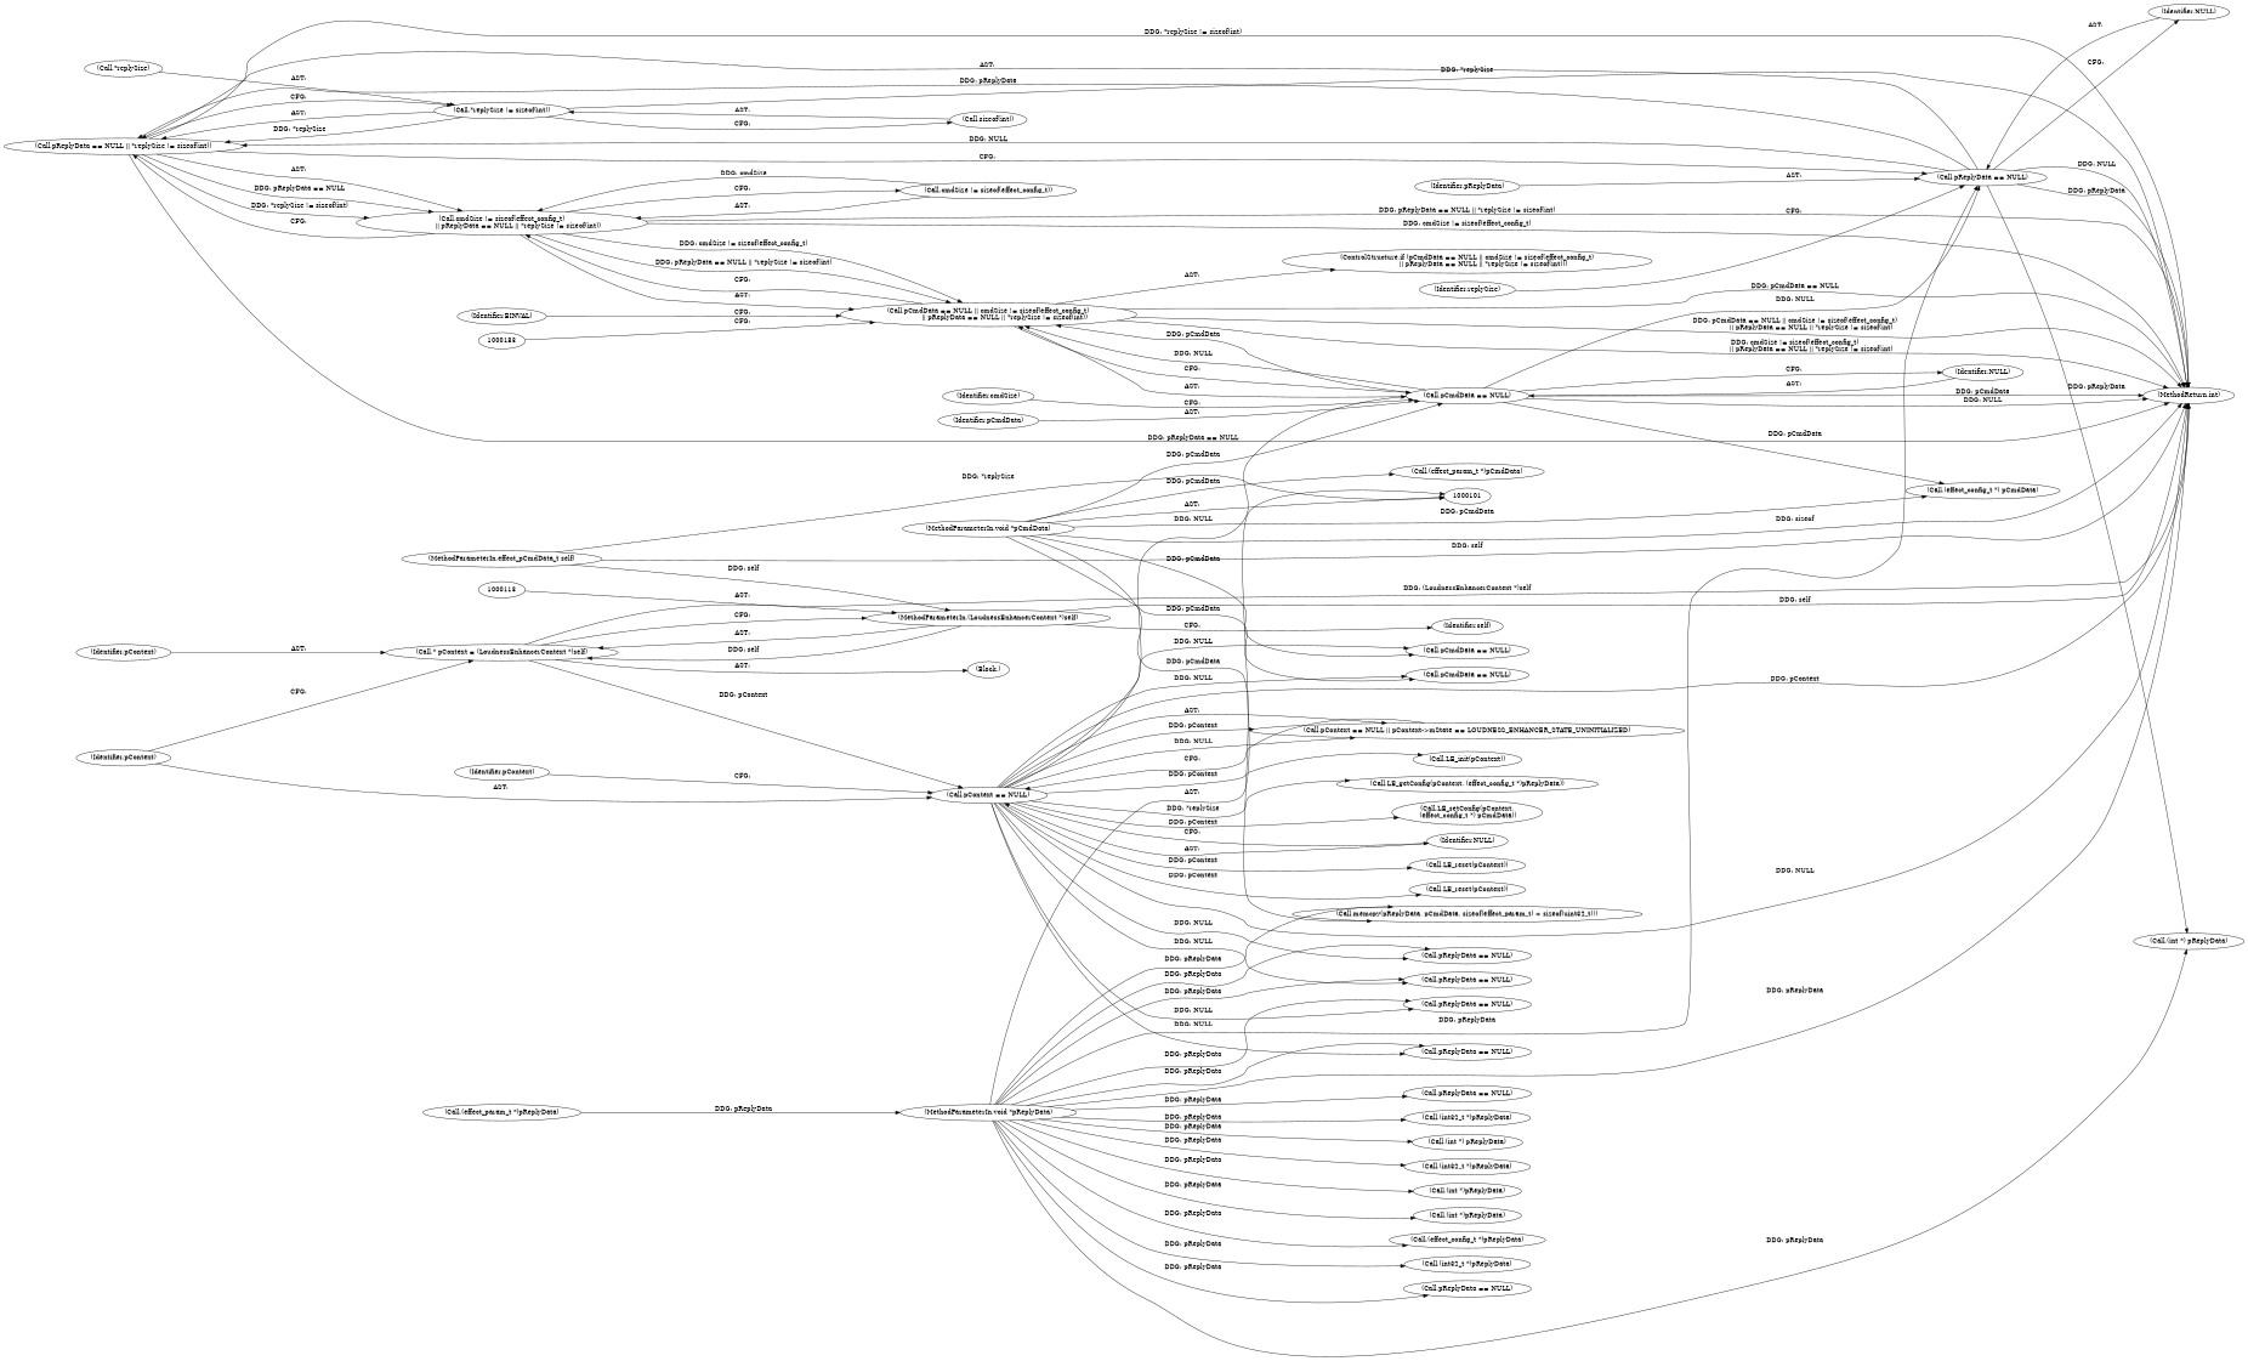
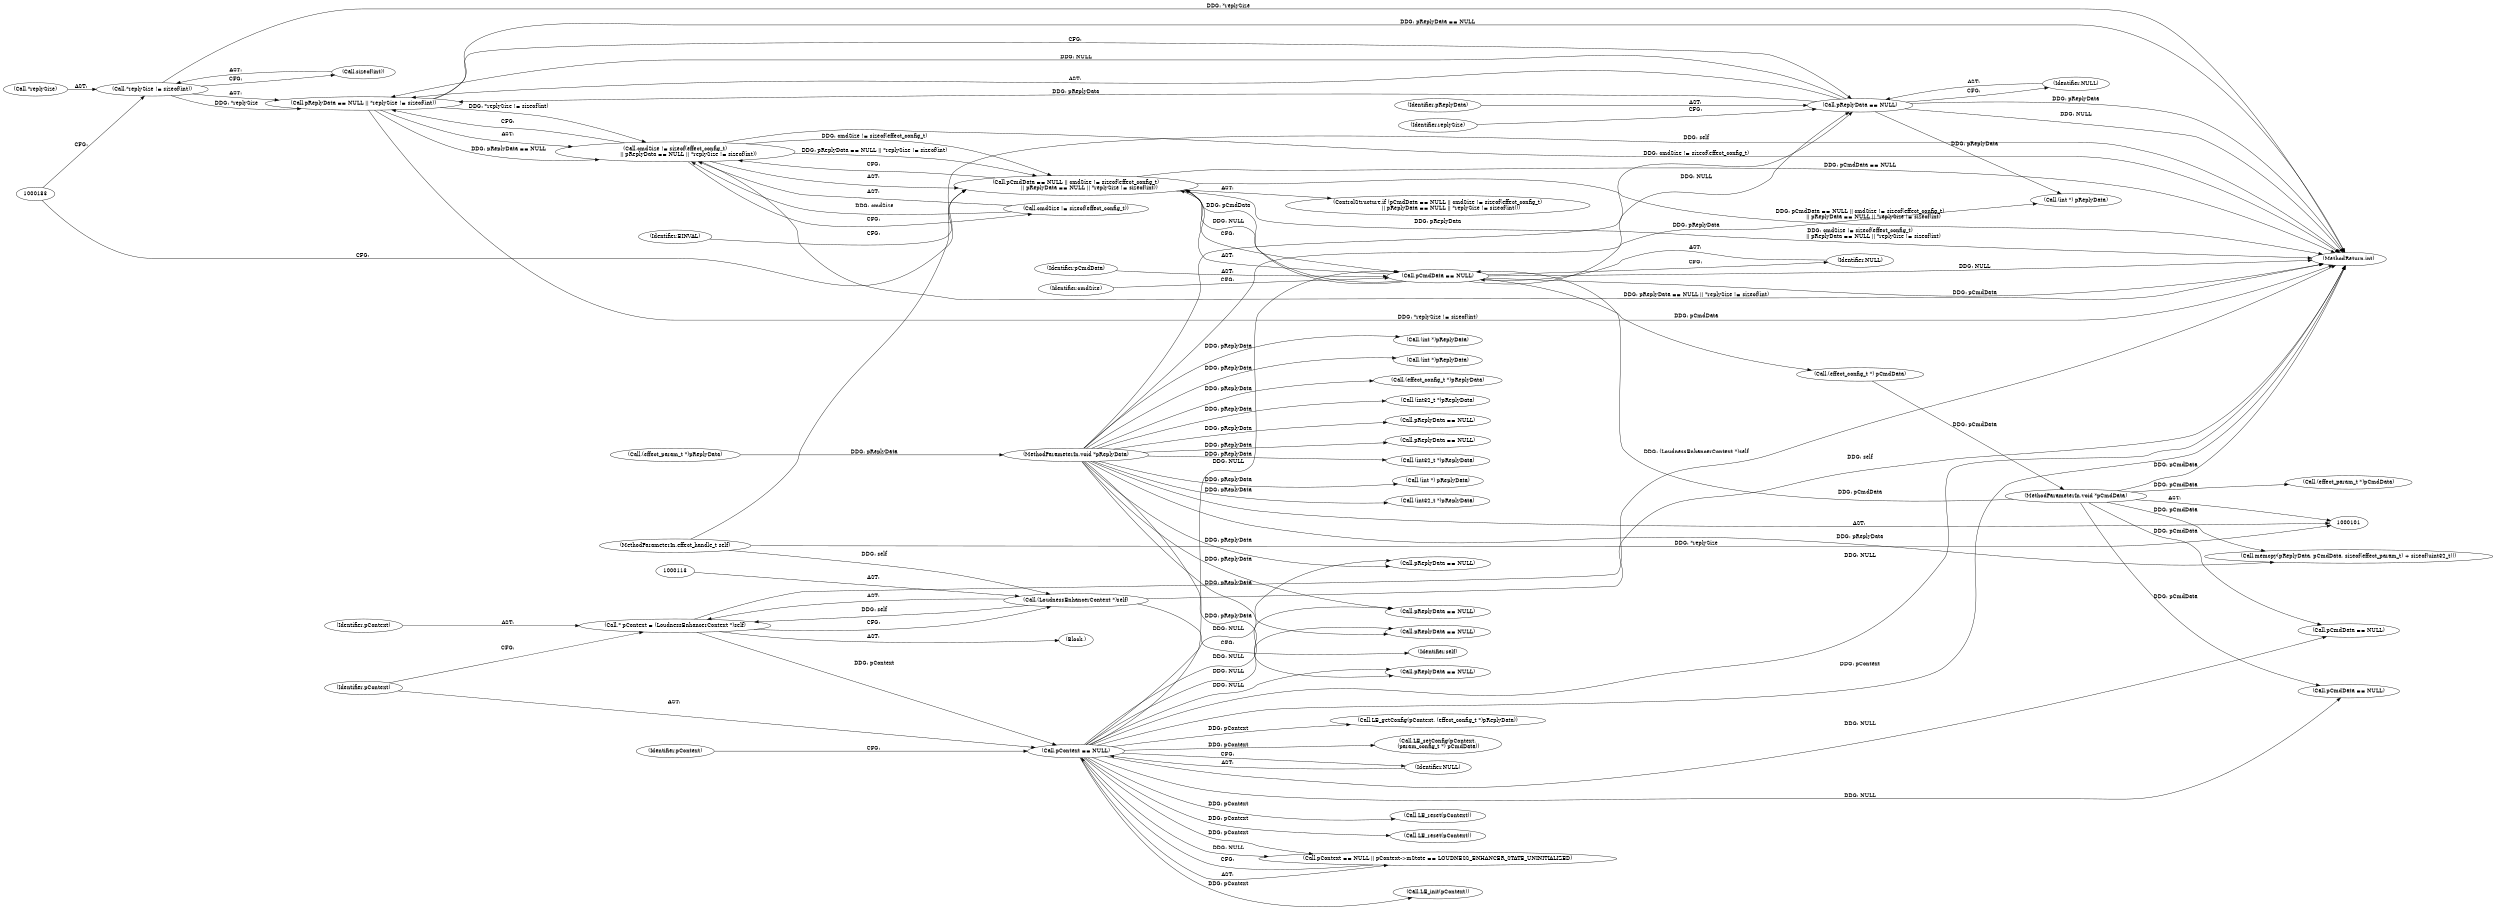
  digraph {
    rankdir=LR
    n1 [label="(Call,pReplyData == NULL || *replySize != sizeof(int))"]
    n2 [label="(Call,pReplyData == NULL)"]
    n3 [label="(Call,*replySize != sizeof(int))"]
    n4 [label="(Call,cmdSize != sizeof(effect_config_t)\n                || pReplyData == NULL || *replySize != sizeof(int))"]
    n5 [label="(MethodReturn,int)"]
    n6 [label="(Identifier,NULL)"]
    n7 [label="(Call,(int *) pReplyData)"]
    n8 [label="(Call,sizeof(int))"]
    n9 [label="(Call,pCmdData == NULL || cmdSize != sizeof(effect_config_t)\n                || pReplyData == NULL || *replySize != sizeof(int))"]
    n10 [label="(Call,cmdSize != sizeof(effect_config_t))"]
    n11 [label="(MethodParameterIn,void *pReplyData)"]
    n12 [label="(Call,pReplyData == NULL)"]
    n13 [label="(Call,pReplyData == NULL)"]
    n14 [label="(Call,memcpy(pReplyData, pCmdData, sizeof(effect_param_t) + sizeof(uint32_t)))"]
    n15 [label="(Call,(int32_t *)pReplyData)"]
    n16 [label="(Call,pReplyData == NULL)"]
    n17 [label="(Call,(int *) pReplyData)"]
    n18 [label="(Call,pReplyData == NULL)"]
    n19 [label="(Call,(int32_t *)pReplyData)"]
    n20 [label="(Call,(int *)pReplyData)"]
    n21 [label="(Call,(int *)pReplyData)"]
    n22 [label="(Call,(effect_config_t *)pReplyData)"]
    n23 [label="(Call,(int32_t *)pReplyData)"]
    n24 [label="(Call,pReplyData == NULL)"]
    n25 [label="(Call,pReplyData == NULL)"]
    1000101
    n27 [label="(Call,(effect_param_t *)pReplyData)"]
    n28 [label="(Call,pCmdData == NULL)"]
    n29 [label="(Identifier,NULL)"]
    n30 [label="(Call,(effect_config_t *) pCmdData)"]
    n31 [label="(ControlStructure,if (pCmdData == NULL || cmdSize != sizeof(effect_config_t)\n                || pReplyData == NULL || *replySize != sizeof(int)))"]
    n32 [label="(MethodParameterIn,void *pCmdData)"]
    n33 [label="(Call,pCmdData == NULL)"]
    n34 [label="(Call,(effect_param_t *)pCmdData)"]
    n35 [label="(Call,pCmdData == NULL)"]
    n36 [label="(Call,pContext == NULL)"]
    n37 [label="(Call,LE_reset(pContext))"]
    n38 [label="(Call,pContext == NULL || pContext->mState == LOUDNESS_ENHANCER_STATE_UNINITIALIZED)"]
    n39 [label="(Call,LE_init(pContext))"]
    n40 [label="(Call,LE_getConfig(pContext, (effect_config_t *)pReplyData))"]
-   n41 [label="(Call,LE_setConfig(pContext,\n (effect_config_t *) pCmdData))"]
+   n41 [label="(Call,LE_setConfig(pContext,\n (param_config_t *) pCmdData))"]
    n42 [label="(Identifier,NULL)"]
    n43 [label="(Call,LE_reset(pContext))"]
    n44 [label="(Call,* pContext = (LoudnessEnhancerContext *)self)"]
-   n45 [label="(MethodParameterIn,(LoudnessEnhancerContext *)self)"]
+   n45 [label="(Call,(LoudnessEnhancerContext *)self)"]
    n46 [label="(Block,)"]
    n47 [label="(Identifier,self)"]
-   n48 [label="(MethodParameterIn,effect_pCmdData_t self)"]
+   n48 [label="(MethodParameterIn,effect_handle_t self)"]
    n49 [label="(Identifier,pContext)"]
    n50 [label="(Identifier,pContext)"]
    n51 [label="(Identifier,replySize)"]
    n52 [label="(Identifier,cmdSize)"]
    n53 [label="(Identifier,pCmdData)"]
    n54 [label="(Identifier,pReplyData)"]
    n55 [label="(Identifier,pContext)"]
    n56 [label="(Identifier,EINVAL)"]
    n57 [label="(Call,*replySize)"]
    1000113
    1000183
    n1 -> n2 [label="CFG: "]
-   n1 -> n3 [label="CFG: "]
+   1000183 -> n3 [label="CFG: "]
    n1 -> n4 [label="AST: "]
    n1 -> n4 [label="DDG: pReplyData == NULL"]
    n1 -> n4 [label="DDG: *replySize != sizeof(int)"]
    n1 -> n5 [label="DDG: pReplyData == NULL"]
    n1 -> n5 [label="DDG: *replySize != sizeof(int)"]
    n2 -> n1 [label="AST: "]
    n2 -> n1 [label="DDG: pReplyData"]
    n2 -> n1 [label="DDG: NULL"]
    n2 -> n5 [label="DDG: pReplyData"]
    n2 -> n5 [label="DDG: NULL"]
    n2 -> n6 [label="CFG: "]
    n2 -> n7 [label="DDG: pReplyData"]
    n3 -> n1 [label="AST: "]
    n3 -> n1 [label="DDG: *replySize"]
    n3 -> n5 [label="DDG: *replySize"]
    n3 -> n8 [label="CFG: "]
    n4 -> n1 [label="CFG: "]
    n4 -> n5 [label="DDG: pReplyData == NULL || *replySize != sizeof(int)"]
    n4 -> n5 [label="DDG: cmdSize != sizeof(effect_config_t)"]
    n4 -> n9 [label="AST: "]
    n4 -> n9 [label="DDG: cmdSize != sizeof(effect_config_t)"]
    n4 -> n9 [label="DDG: pReplyData == NULL || *replySize != sizeof(int)"]
    n4 -> n10 [label="CFG: "]
    n6 -> n2 [label="AST: "]
    n8 -> n3 [label="AST: "]
    n9 -> n4 [label="CFG: "]
    n9 -> n5 [label="DDG: pCmdData == NULL"]
    n9 -> n5 [label="DDG: pCmdData == NULL || cmdSize != sizeof(effect_config_t)\n                || pReplyData == NULL || *replySize != sizeof(int)"]
    n9 -> n5 [label="DDG: cmdSize != sizeof(effect_config_t)\n                || pReplyData == NULL || *replySize != sizeof(int)"]
    n9 -> n28 [label="CFG: "]
    n9 -> n31 [label="AST: "]
    n10 -> n4 [label="AST: "]
    n10 -> n4 [label="DDG: cmdSize"]
    n11 -> n2 [label="DDG: pReplyData"]
-   n11 -> n5 [label="DDG: pReplyData"]
    n11 -> n7 [label="DDG: pReplyData"]
    n11 -> n12 [label="DDG: pReplyData"]
    n11 -> n13 [label="DDG: pReplyData"]
    n11 -> n14 [label="DDG: pReplyData"]
    n11 -> n15 [label="DDG: pReplyData"]
    n11 -> n16 [label="DDG: pReplyData"]
    n11 -> n17 [label="DDG: pReplyData"]
    n11 -> n18 [label="DDG: pReplyData"]
    n11 -> n19 [label="DDG: pReplyData"]
    n11 -> n20 [label="DDG: pReplyData"]
    n11 -> n21 [label="DDG: pReplyData"]
    n11 -> n22 [label="DDG: pReplyData"]
    n11 -> n23 [label="DDG: pReplyData"]
    n11 -> n24 [label="DDG: pReplyData"]
    n11 -> n25 [label="DDG: pReplyData"]
    n11 -> 1000101 [label="AST: "]
    n27 -> n11 [label="DDG: pReplyData"]
    n28 -> n2 [label="DDG: NULL"]
    n28 -> n5 [label="DDG: pCmdData"]
    n28 -> n5 [label="DDG: NULL"]
    n28 -> n9 [label="AST: "]
    n28 -> n9 [label="DDG: pCmdData"]
    n28 -> n9 [label="DDG: NULL"]
    n28 -> n29 [label="CFG: "]
    n28 -> n30 [label="DDG: pCmdData"]
    n29 -> n28 [label="AST: "]
-   n32 -> n5 [label="DDG: sizeof"]
+   n32 -> n5 [label="DDG: pCmdData"]
    n32 -> n14 [label="DDG: pCmdData"]
    n32 -> 1000101 [label="AST: "]
    n32 -> n28 [label="DDG: pCmdData"]
-   n32 -> n30 [label="DDG: pCmdData"]
+   n30 -> n32 [label="DDG: pCmdData"]
    n32 -> n33 [label="DDG: pCmdData"]
    n32 -> n34 [label="DDG: pCmdData"]
    n32 -> n35 [label="DDG: pCmdData"]
    n36 -> n5 [label="DDG: NULL"]
    n36 -> n5 [label="DDG: pContext"]
    n36 -> n12 [label="DDG: NULL"]
    n36 -> n16 [label="DDG: NULL"]
    n36 -> n18 [label="DDG: NULL"]
    n36 -> n24 [label="DDG: NULL"]
    n36 -> n28 [label="DDG: NULL"]
    n36 -> n33 [label="DDG: NULL"]
    n36 -> n35 [label="DDG: NULL"]
    n36 -> n37 [label="DDG: pContext"]
    n36 -> n38 [label="AST: "]
    n36 -> n38 [label="DDG: pContext"]
    n36 -> n38 [label="DDG: NULL"]
    n36 -> n39 [label="DDG: pContext"]
-   n36 -> n40 [label="DDG: *replySize"]
+   n36 -> n40 [label="DDG: pContext"]
    n36 -> n41 [label="DDG: pContext"]
    n36 -> n42 [label="CFG: "]
    n36 -> n43 [label="DDG: pContext"]
    n38 -> n36 [label="CFG: "]
    n42 -> n36 [label="AST: "]
    n44 -> n5 [label="DDG: (LoudnessEnhancerContext *)self"]
    n44 -> n36 [label="DDG: pContext"]
    n44 -> n45 [label="CFG: "]
    n44 -> n46 [label="AST: "]
    n45 -> n5 [label="DDG: self"]
    n45 -> n44 [label="AST: "]
    n45 -> n44 [label="DDG: self"]
    n45 -> n47 [label="CFG: "]
    n48 -> n5 [label="DDG: self"]
    n48 -> 1000101 [label="DDG: *replySize"]
    n48 -> n45 [label="DDG: self"]
    n49 -> n36 [label="AST: "]
    n49 -> n44 [label="CFG: "]
    n50 -> n36 [label="CFG: "]
    n51 -> n2 [label="CFG: "]
    n52 -> n28 [label="CFG: "]
    n53 -> n28 [label="AST: "]
    n54 -> n2 [label="AST: "]
    n55 -> n44 [label="AST: "]
    n56 -> n9 [label="CFG: "]
    n57 -> n3 [label="AST: "]
    1000113 -> n45 [label="AST: "]
    1000183 -> n9 [label="CFG: "]
  }
